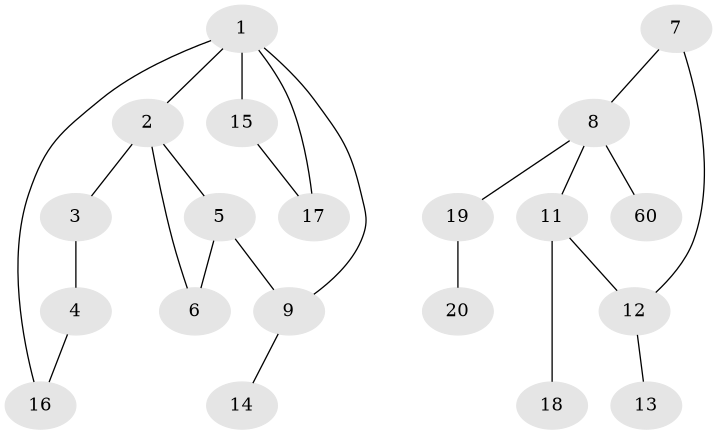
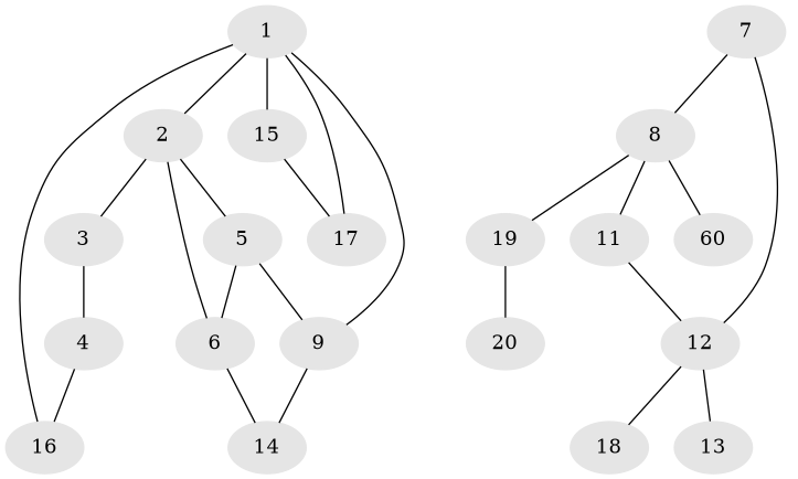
  graph {
    node [color=gray90 style=filled]
    1
    2
    9
    15
    16
    17
    3
    5
    6
    14
    4
    7
    8
    12
    n15 [label=60]
    11
    19
    13
    18
    20
    1 -- 2
    1 -- 9
    1 -- 15
    1 -- 16
    1 -- 17
    2 -- 3
    2 -- 5
    2 -- 6
    9 -- 14
    15 -- 17
    3 -- 4
    5 -- 9
    5 -- 6
+   6 -- 14
    4 -- 16
    7 -- 8
    7 -- 12
    8 -- n15
    8 -- 11
    8 -- 19
    12 -- 13
-   11 -- 18
+   12 -- 18
    11 -- 12
    19 -- 20
  }
